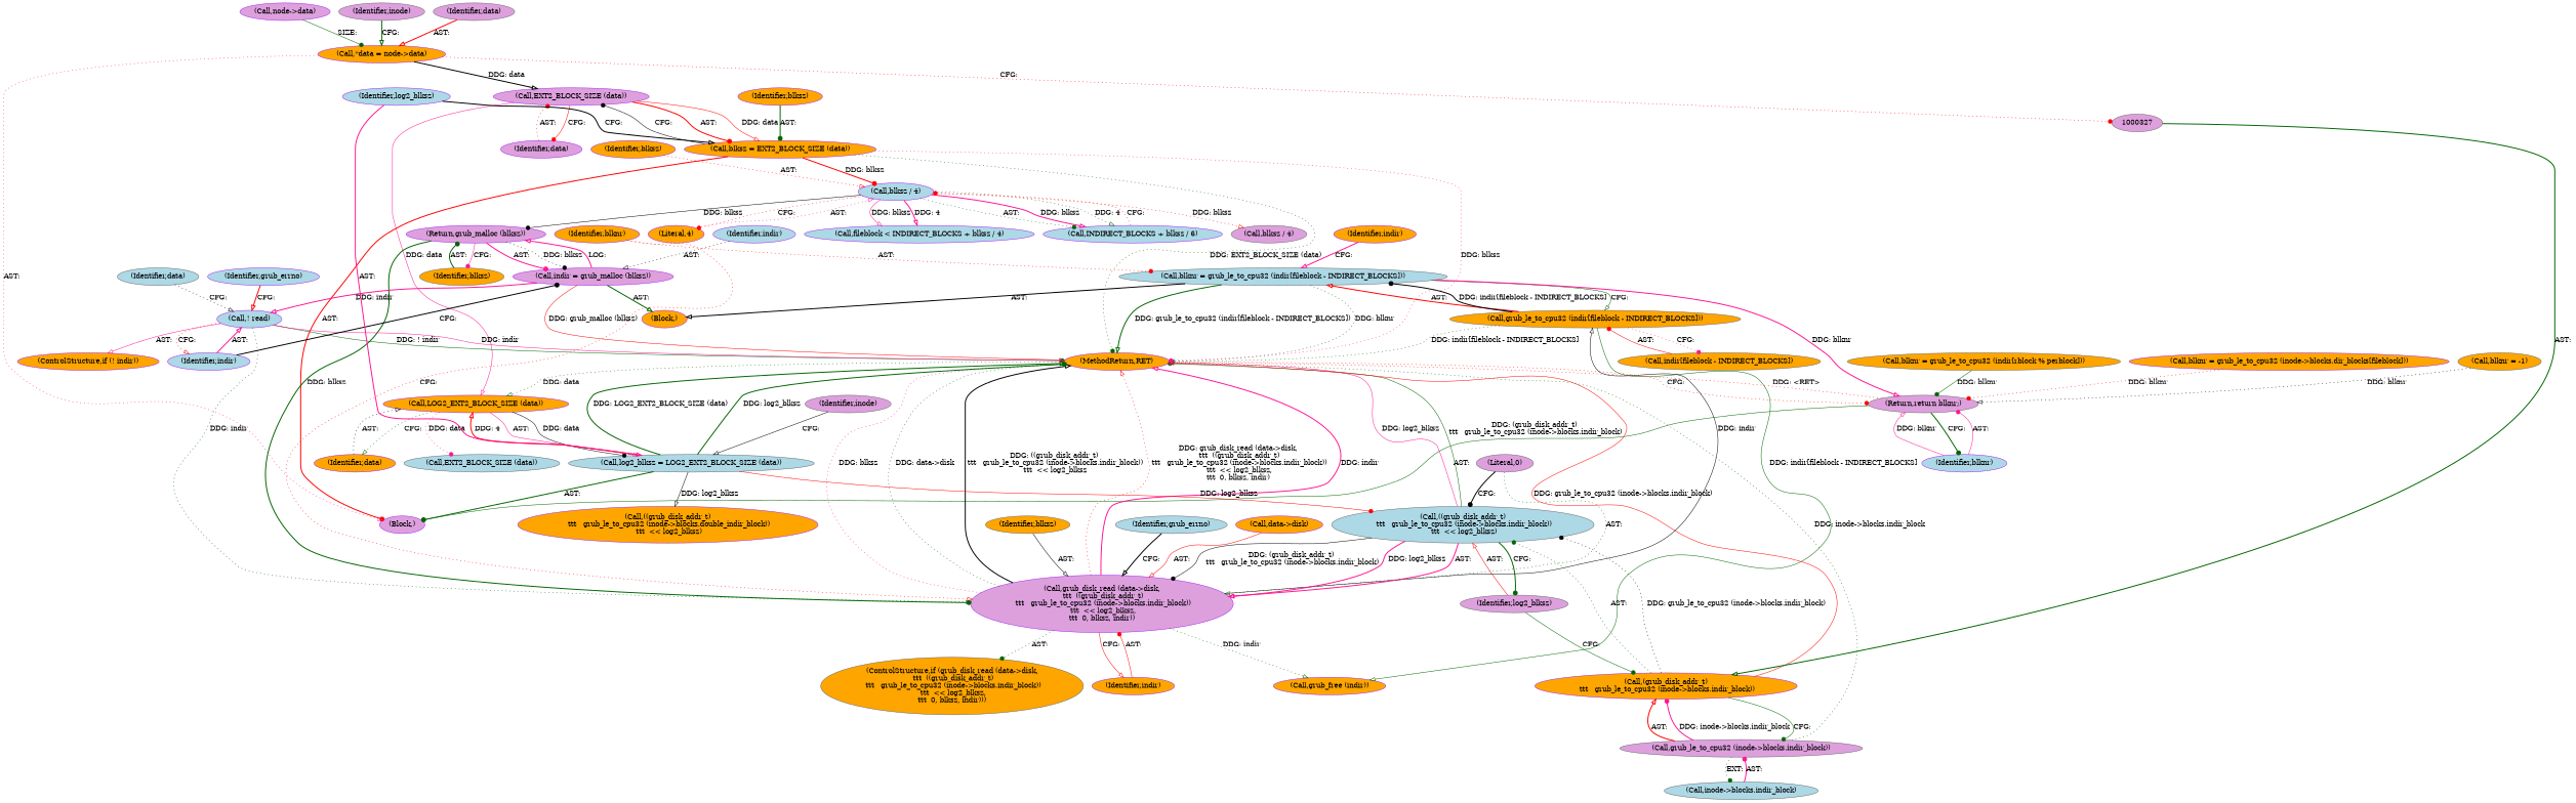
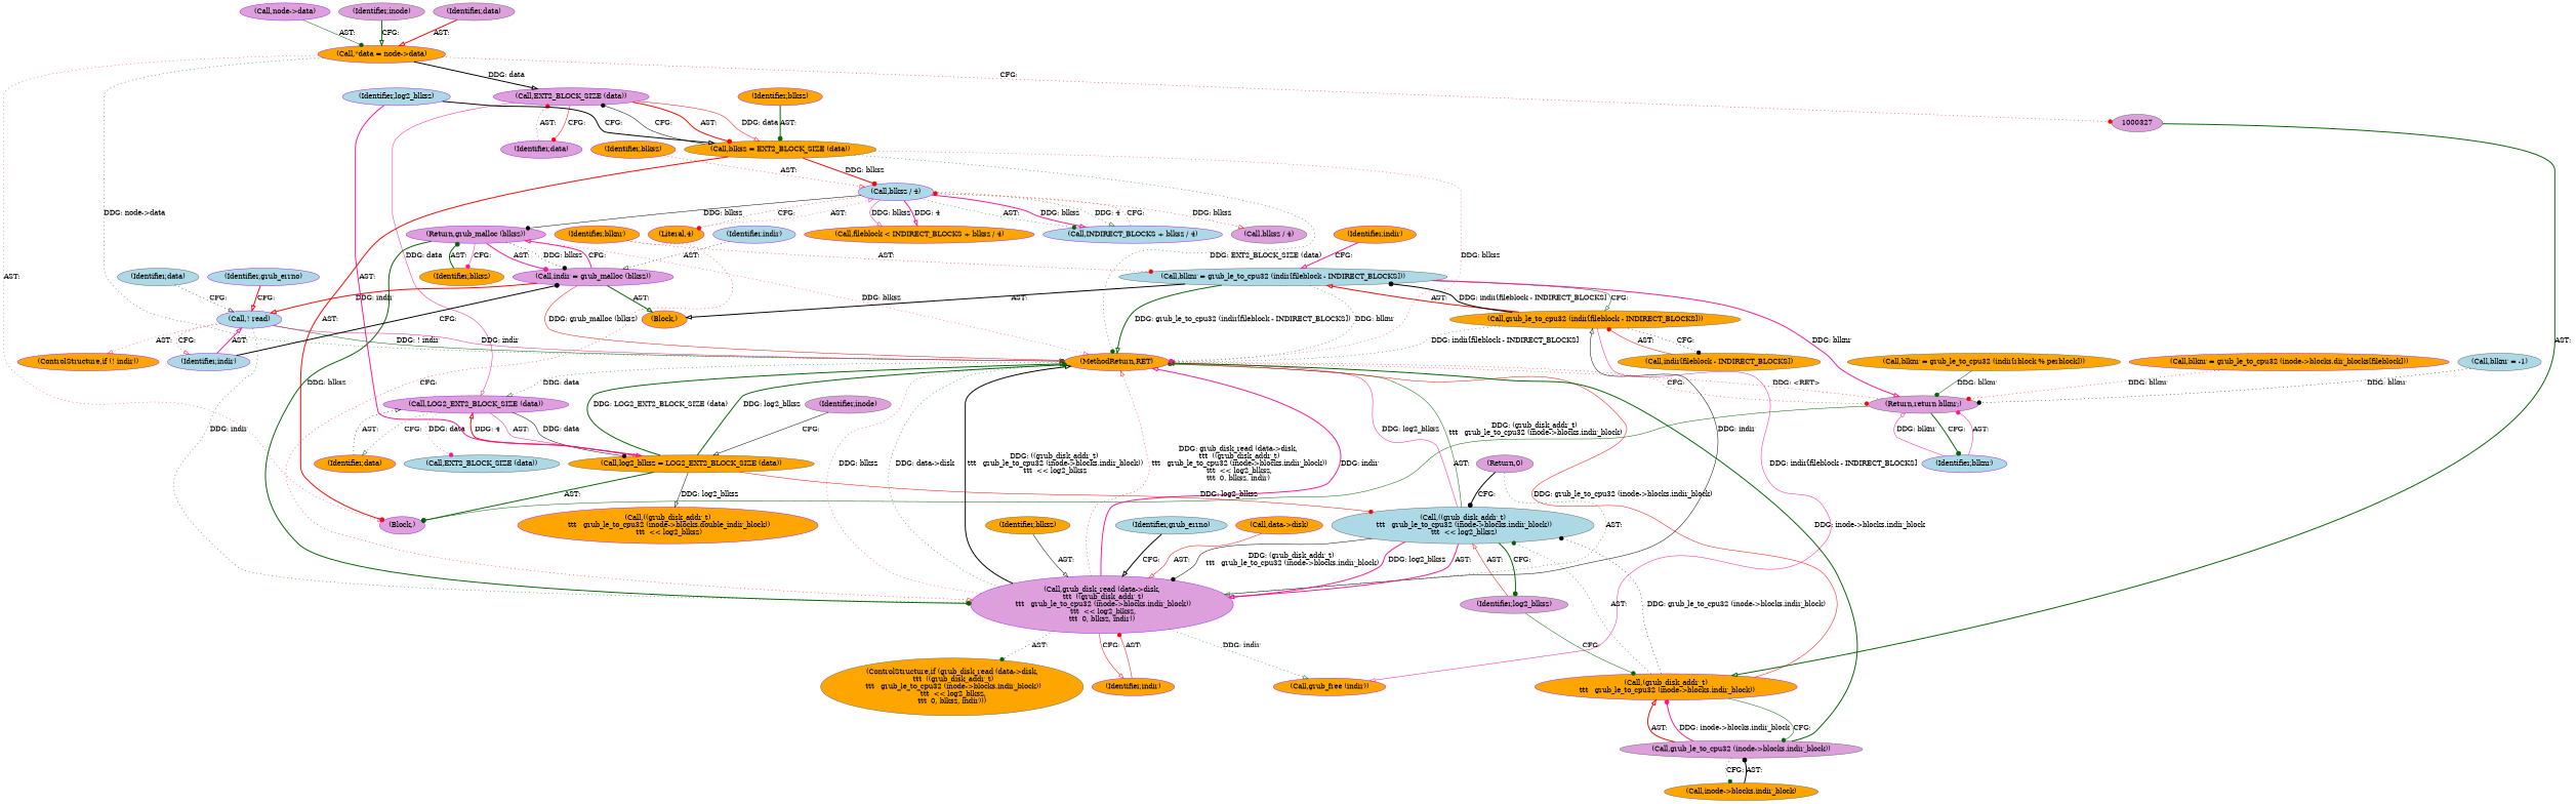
  digraph {
    node [color=purple fillcolor=orange style=filled]
    edge [arrowhead=onormal color=darkgreen style=bold]
    n1 [color=gray40 fillcolor=lightblue label="(Call,blknr = grub_le_to_cpu32 (indir[fileblock - INDIRECT_BLOCKS]))"]
    n2 [color=gray40 label="(Call,grub_le_to_cpu32 (indir[fileblock - INDIRECT_BLOCKS]))"]
    n3 [color=gray40 fillcolor=plum label="(Return,return blknr;)"]
    n4 [label="(MethodReturn,RET)"]
    n5 [label="(Block,)"]
    n6 [color=gray40 label="(Call,indir[fileblock - INDIRECT_BLOCKS])"]
    n7 [label="(Call,grub_free (indir))"]
    n8 [fillcolor=plum label="(Block,)"]
    n9 [fillcolor=lightblue label="(Identifier,blknr)"]
-   n10 [label="(Call,LOG2_EXT2_BLOCK_SIZE (data))"]
+   n10 [fillcolor=plum label="(Call,LOG2_EXT2_BLOCK_SIZE (data))"]
    n11 [fillcolor=plum label="(Call,grub_disk_read (data->disk,\n \t\t\t  ((grub_disk_addr_t)\n \t\t\t   grub_le_to_cpu32 (inode->blocks.indir_block))\n \t\t\t  << log2_blksz,\n\t\t\t  0, blksz, indir))"]
    n12 [label="(Identifier,indir)"]
    n13 [color=gray40 label="(ControlStructure,if (grub_disk_read (data->disk,\n \t\t\t  ((grub_disk_addr_t)\n \t\t\t   grub_le_to_cpu32 (inode->blocks.indir_block))\n \t\t\t  << log2_blksz,\n\t\t\t  0, blksz, indir)))"]
    n14 [color=gray40 fillcolor=lightblue label="(Call,((grub_disk_addr_t)\n \t\t\t   grub_le_to_cpu32 (inode->blocks.indir_block))\n \t\t\t  << log2_blksz)"]
    n15 [color=gray40 fillcolor=plum label="(Identifier,log2_blksz)"]
    n16 [label="(Call,(grub_disk_addr_t)\n \t\t\t   grub_le_to_cpu32 (inode->blocks.indir_block))"]
    n17 [color=gray40 fillcolor=plum label="(Call,grub_le_to_cpu32 (inode->blocks.indir_block))"]
-   n18 [color=gray40 fillcolor=lightblue label="(Call,inode->blocks.indir_block)"]
-   n19 [color=gray40 fillcolor=lightblue label="(Call,log2_blksz = LOG2_EXT2_BLOCK_SIZE (data))"]
+   n18 [color=gray40 label="(Call,inode->blocks.indir_block)"]
+   n19 [color=gray40 label="(Call,log2_blksz = LOG2_EXT2_BLOCK_SIZE (data))"]
    n20 [label="(Call,((grub_disk_addr_t)\n \t\t\t   grub_le_to_cpu32 (inode->blocks.double_indir_block))\n \t\t\t  << log2_blksz)"]
    n21 [label="(Identifier,data)"]
    n22 [color=gray40 fillcolor=lightblue label="(Call,EXT2_BLOCK_SIZE (data))"]
    n23 [fillcolor=plum label="(Call,EXT2_BLOCK_SIZE (data))"]
-   n24 [label="(Call,blksz = EXT2_BLOCK_SIZE (data))"]
+   n24 [color=gray40 label="(Call,blksz = EXT2_BLOCK_SIZE (data))"]
    n25 [fillcolor=plum label="(Identifier,data)"]
    n26 [fillcolor=lightblue label="(Call,blksz / 4)"]
    n27 [label="(Call,*data = node->data)"]
    1000327 [color=gray40 fillcolor=plum]
    n29 [fillcolor=plum label="(Call,node->data)"]
    n30 [fillcolor=plum label="(Return,grub_malloc (blksz))"]
    n31 [fillcolor=plum label="(Call,indir = grub_malloc (blksz))"]
    n32 [color=gray40 label="(Identifier,blksz)"]
    n33 [fillcolor=lightblue label="(Call,! read)"]
-   n34 [fillcolor=lightblue label="(Call,fileblock < INDIRECT_BLOCKS + blksz / 4)"]
-   n35 [fillcolor=lightblue label="(Call,INDIRECT_BLOCKS + blksz / 6)"]
+   n34 [label="(Call,fileblock < INDIRECT_BLOCKS + blksz / 4)"]
+   n35 [fillcolor=lightblue label="(Call,INDIRECT_BLOCKS + blksz / 4)"]
    n36 [color=gray40 fillcolor=plum label="(Call,blksz / 4)"]
    n37 [label="(Literal,4)"]
    n38 [label="(ControlStructure,if (! indir))"]
    n39 [fillcolor=lightblue label="(Identifier,indir)"]
    n40 [fillcolor=lightblue label="(Identifier,log2_blksz)"]
    n41 [color=gray40 fillcolor=plum label="(Identifier,inode)"]
    n42 [color=gray40 label="(Identifier,blksz)"]
    n43 [color=gray40 label="(Call,blknr = grub_le_to_cpu32 (indir[rblock % perblock]))"]
    n44 [label="(Call,blknr = grub_le_to_cpu32 (inode->blocks.dir_blocks[fileblock]))"]
    n45 [label="(Identifier,blksz)"]
    n46 [label="(Identifier,blknr)"]
-   n47 [color=gray40 fillcolor=plum label="(Literal,0)"]
+   n47 [color=gray40 fillcolor=plum label="(Return,0)"]
    n48 [color=gray40 fillcolor=plum label="(Identifier,inode)"]
    n49 [color=gray40 fillcolor=plum label="(Identifier,data)"]
    n50 [fillcolor=lightblue label="(Identifier,indir)"]
    n51 [label="(Identifier,blksz)"]
    n52 [color=gray40 fillcolor=lightblue label="(Identifier,data)"]
    n53 [fillcolor=lightblue label="(Identifier,grub_errno)"]
    n54 [label="(Identifier,indir)"]
    n55 [color=gray40 fillcolor=lightblue label="(Identifier,grub_errno)"]
-   n56 [color=gray40 label="(Call,blknr = -1)"]
+   n56 [color=gray40 fillcolor=lightblue label="(Call,blknr = -1)"]
    n57 [label="(Call,data->disk)"]
    n1 -> n2 [label="CFG: " style=solid]
    n1 -> n3 [color=deeppink label="DDG: blknr"]
    n1 -> n4 [label="DDG: grub_le_to_cpu32 (indir[fileblock - INDIRECT_BLOCKS])"]
    n1 -> n4 [label="DDG: blknr" style=dotted]
    n1 -> n5 [color=black label="AST: "]
    n2 -> n1 [color=red label="AST: "]
    n2 -> n1 [arrowhead=dot color=black label="DDG: indir[fileblock - INDIRECT_BLOCKS]"]
    n2 -> n4 [arrowhead=dot label="DDG: indir[fileblock - INDIRECT_BLOCKS]" style=dotted]
-   n2 -> n6 [arrowhead=dot color=deeppink label="CFG: " style=dotted]
-   n2 -> n7 [label="DDG: indir[fileblock - INDIRECT_BLOCKS]" style=solid]
+   n2 -> n6 [arrowhead=dot color=black label="CFG: " style=dotted]
+   n2 -> n7 [color=deeppink label="DDG: indir[fileblock - INDIRECT_BLOCKS]" style=solid]
    n3 -> n4 [arrowhead=dot color=red label="DDG: <RET>" style=dotted]
    n3 -> n8 [arrowhead=dot label="AST: " style=solid]
    n3 -> n9 [arrowhead=dot label="CFG: "]
    n4 -> n3 [arrowhead=dot color=red label="CFG: " style=dotted]
    n4 -> n10 [label="DDG: data" style=dotted]
    n6 -> n2 [arrowhead=dot color=red label="AST: " style=solid]
    n9 -> n3 [arrowhead=dot color=deeppink label="AST: " style=solid]
    n9 -> n3 [color=deeppink label="DDG: blknr" style=solid]
    n10 -> n19 [color=deeppink label="AST: " style=solid]
    n10 -> n19 [arrowhead=dot color=black label="DDG: data" style=solid]
    n10 -> n21 [label="CFG: " style=dotted]
    n10 -> n22 [arrowhead=dot color=deeppink label="DDG: data" style=dotted]
    n11 -> n2 [color=black label="DDG: indir" style=solid]
    n11 -> n4 [arrowhead=dot color=deeppink label="DDG: blksz" style=dotted]
    n11 -> n4 [label="DDG: data->disk" style=dotted]
    n11 -> n4 [color=black label="DDG: ((grub_disk_addr_t)\n \t\t\t   grub_le_to_cpu32 (inode->blocks.indir_block))\n \t\t\t  << log2_blksz"]
    n11 -> n4 [color=red label="DDG: grub_disk_read (data->disk,\n \t\t\t  ((grub_disk_addr_t)\n \t\t\t   grub_le_to_cpu32 (inode->blocks.indir_block))\n \t\t\t  << log2_blksz,\n\t\t\t  0, blksz, indir)" style=dotted]
    n11 -> n4 [color=deeppink label="DDG: indir"]
    n11 -> n7 [label="DDG: indir" style=dotted]
    n11 -> n12 [color=red label="CFG: " style=solid]
    n11 -> n13 [arrowhead=dot label="AST: " style=dotted]
    n12 -> n11 [arrowhead=dot color=red label="AST: " style=solid]
    n14 -> n4 [arrowhead=dot label="DDG: (grub_disk_addr_t)\n \t\t\t   grub_le_to_cpu32 (inode->blocks.indir_block)" style=solid]
    n14 -> n4 [arrowhead=dot color=deeppink label="DDG: log2_blksz" style=solid]
    n14 -> n11 [color=deeppink label="AST: "]
    n14 -> n11 [arrowhead=dot color=black label="DDG: (grub_disk_addr_t)\n \t\t\t   grub_le_to_cpu32 (inode->blocks.indir_block)" style=solid]
    n14 -> n11 [color=deeppink label="DDG: log2_blksz"]
    n14 -> n15 [arrowhead=dot label="CFG: "]
    n15 -> n14 [color=red label="AST: " style=solid]
    n15 -> n16 [arrowhead=dot label="CFG: " style=solid]
    n16 -> n4 [color=red label="DDG: grub_le_to_cpu32 (inode->blocks.indir_block)" style=solid]
    n16 -> n14 [arrowhead=dot label="AST: " style=dotted]
    n16 -> n14 [arrowhead=dot color=black label="DDG: grub_le_to_cpu32 (inode->blocks.indir_block)" style=dotted]
    n16 -> n17 [arrowhead=dot label="CFG: " style=solid]
-   n17 -> n4 [label="DDG: inode->blocks.indir_block" style=dotted]
+   n17 -> n4 [label="DDG: inode->blocks.indir_block"]
    n17 -> n16 [color=red label="AST: "]
    n17 -> n16 [arrowhead=dot color=deeppink label="DDG: inode->blocks.indir_block"]
-   n17 -> n18 [arrowhead=dot label="EXT: " style=dotted]
-   n18 -> n17 [arrowhead=dot color=deeppink label="AST: "]
+   n17 -> n18 [arrowhead=dot label="CFG: " style=dotted]
+   n18 -> n17 [arrowhead=dot color=black label="AST: "]
    n19 -> n4 [label="DDG: LOG2_EXT2_BLOCK_SIZE (data)"]
    n19 -> n4 [arrowhead=dot label="DDG: log2_blksz"]
    n19 -> n8 [arrowhead=dot label="AST: "]
    n19 -> n10 [color=red label="DDG: 4"]
    n19 -> n14 [arrowhead=dot color=red label="DDG: log2_blksz" style=solid]
    n19 -> n20 [color=black label="DDG: log2_blksz" style=solid]
    n21 -> n10 [color=black label="AST: " style=dotted]
    n23 -> n10 [color=deeppink label="DDG: data" style=solid]
    n23 -> n24 [arrowhead=dot color=red label="AST: "]
    n23 -> n24 [color=red label="DDG: data" style=solid]
    n23 -> n25 [arrowhead=dot color=red label="CFG: " style=solid]
    n24 -> n4 [arrowhead=dot label="DDG: EXT2_BLOCK_SIZE (data)" style=dotted]
    n24 -> n4 [arrowhead=dot color=deeppink label="DDG: blksz" style=dotted]
    n24 -> n8 [arrowhead=dot color=red label="AST: "]
    n24 -> n23 [arrowhead=dot color=black label="CFG: " style=solid]
    n24 -> n26 [arrowhead=dot color=red label="DDG: blksz"]
    n25 -> n23 [arrowhead=dot color=red label="AST: " style=dotted]
    n26 -> n30 [arrowhead=dot color=black label="DDG: blksz" style=solid]
    n26 -> n34 [color=deeppink label="DDG: blksz" style=solid]
    n26 -> n34 [color=deeppink label="DDG: 4"]
    n26 -> n35 [arrowhead=dot label="AST: " style=dotted]
    n26 -> n35 [color=deeppink label="DDG: blksz"]
    n26 -> n35 [label="DDG: 4" style=dotted]
    n26 -> n36 [color=red label="DDG: blksz" style=dotted]
    n26 -> n37 [arrowhead=dot color=red label="CFG: " style=dotted]
+   n27 -> n4 [arrowhead=dot label="DDG: node->data" style=dotted]
    n27 -> n8 [color=deeppink label="AST: " style=dotted]
    n27 -> n23 [color=black label="DDG: data"]
    n27 -> 1000327 [arrowhead=dot color=red label="CFG: " style=dotted]
    1000327 -> n16 [label="AST: "]
-   n29 -> n27 [arrowhead=dot label="SIZE: " style=solid]
+   n29 -> n27 [arrowhead=dot label="AST: " style=solid]
+   n30 -> n4 [color=deeppink label="DDG: blksz" style=dotted]
    n30 -> n11 [arrowhead=dot label="DDG: blksz"]
    n30 -> n31 [arrowhead=dot color=deeppink label="AST: "]
    n30 -> n31 [arrowhead=dot color=black label="DDG: blksz" style=dotted]
    n30 -> n32 [arrowhead=dot color=deeppink label="CFG: " style=solid]
    n31 -> n4 [color=red label="DDG: grub_malloc (blksz)" style=solid]
    n31 -> n5 [label="AST: "]
-   n31 -> n30 [color=deeppink label="LOG: "]
-   n31 -> n33 [color=deeppink label="DDG: indir"]
+   n31 -> n30 [color=deeppink label="CFG: "]
+   n31 -> n33 [color=red label="DDG: indir"]
    n32 -> n30 [arrowhead=dot label="AST: "]
    n33 -> n4 [arrowhead=dot label="DDG: ! indir" style=solid]
    n33 -> n4 [color=deeppink label="DDG: indir" style=solid]
    n33 -> n11 [label="DDG: indir" style=dotted]
-   n33 -> n38 [color=deeppink label="AST: " style=solid]
+   n33 -> n38 [color=deeppink label="AST: " style=dotted]
    n33 -> n39 [color=red label="CFG: " style=dotted]
    n35 -> n26 [arrowhead=dot color=red label="CFG: " style=dotted]
    n37 -> n26 [color=deeppink label="AST: " style=dotted]
    n39 -> n31 [arrowhead=dot color=black label="CFG: "]
    n39 -> n33 [color=deeppink label="AST: "]
    n40 -> n19 [color=deeppink label="AST: "]
    n40 -> n24 [color=black label="CFG: "]
    n41 -> n27 [label="CFG: "]
    n42 -> n11 [color=black label="AST: " style=solid]
    n43 -> n3 [arrowhead=dot label="DDG: blknr" style=solid]
    n44 -> n3 [arrowhead=dot color=red label="DDG: blknr" style=dotted]
    n45 -> n24 [arrowhead=dot label="AST: "]
    n46 -> n1 [arrowhead=dot color=red label="AST: " style=dotted]
    n46 -> n11 [color=red label="CFG: " style=dotted]
    n47 -> n11 [label="AST: " style=dotted]
    n47 -> n14 [arrowhead=dot color=black label="CFG: "]
    n48 -> n19 [color=black label="CFG: " style=solid]
    n49 -> n27 [color=red label="AST: "]
    n50 -> n31 [color=black label="AST: " style=dotted]
    n51 -> n26 [color=red label="AST: " style=dotted]
    n52 -> n33 [color=black label="CFG: " style=dotted]
    n53 -> n33 [color=red label="CFG: "]
    n54 -> n1 [color=deeppink label="CFG: "]
    n55 -> n11 [color=black label="CFG: "]
-   n56 -> n3 [color=black label="DDG: blknr" style=dotted]
+   n56 -> n3 [arrowhead=dot color=black label="DDG: blknr" style=dotted]
    n57 -> n11 [color=red label="AST: " style=solid]
  }
